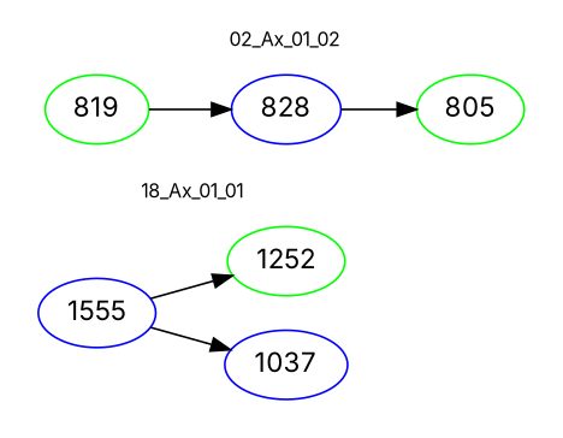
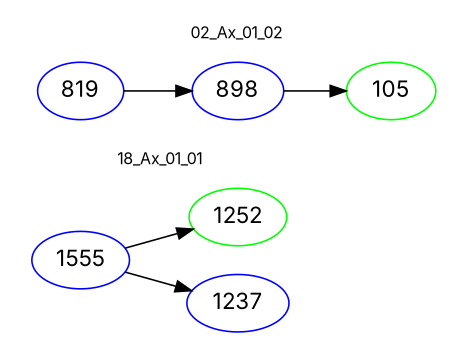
  digraph {
    fontname=Inter
    rankdir=LR
    node [color=blue fontname=Inter]
    edge [color=black fontname=Inter]
    n1 [label=1555]
-   n2 [label=1037]
+   n2 [label=1237]
    n3 [color=green label=1252]
-   n4 [color=green label=819]
-   n5 [color=green label=805]
-   n6 [label=828]
+   n4 [label=819]
+   n5 [color=green label=105]
+   n6 [label=898]
    subgraph cluster_1 {
      color=white
      fontsize=10
      label="18_Ax_01_01"
      n1
      n2
      n3
    }
    subgraph cluster_2 {
      color=white
      fontsize=10
      label="02_Ax_01_02"
      n4
      n5
      n6
    }
    n1 -> n2
    n1 -> n3
    n4 -> n6
    n6 -> n5
  }
